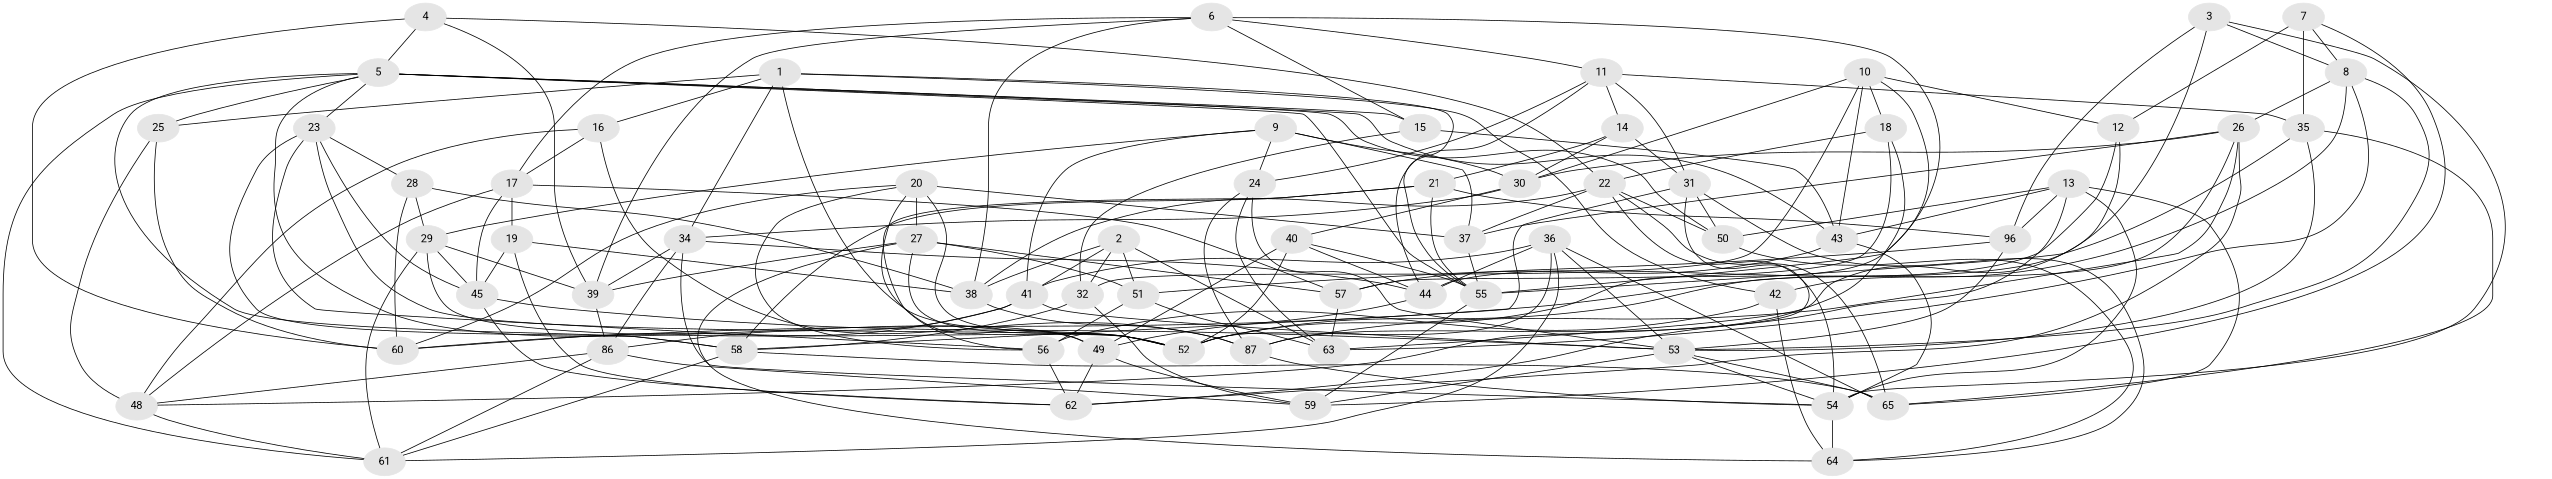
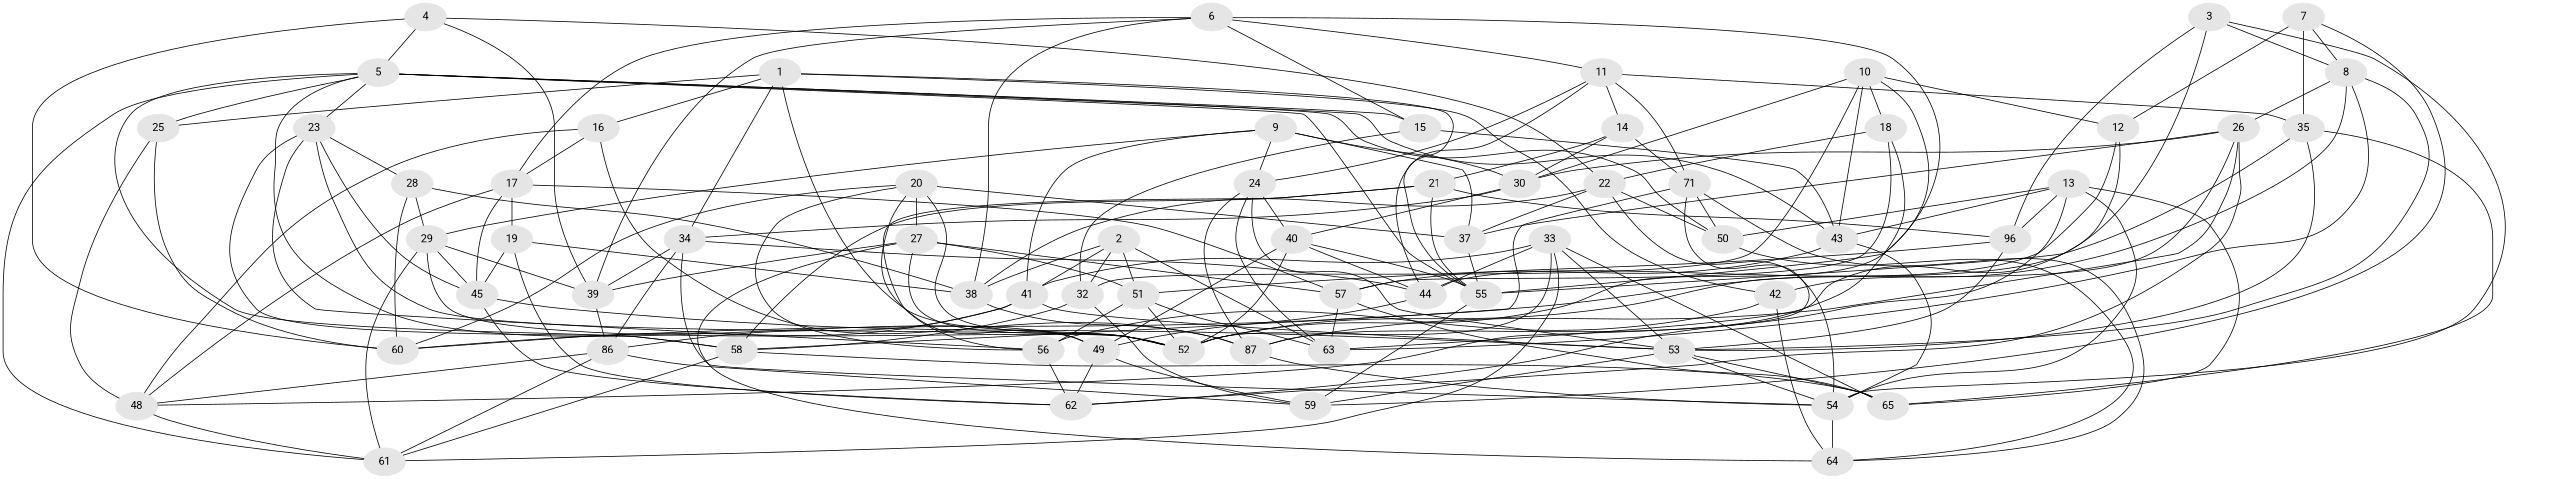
  graph {
    fontname=Roboto
    node [color=gray90 fontname=Roboto style=filled]
    edge [fontname=Roboto weight=1.0]
    1
    16
    25
    34
    42
    52
    55
    17
    n9 [label=87]
    48
    60
    54
    39
    44
    n15 [label=86]
    64
    56
    59
    2
    32
    38
    41
    51
    63
    58
    53
    3
    8
    n29 [label=96]
    26
    4
    5
    22
    15
    23
    43
    49
    50
    61
    37
    45
    28
    57
    62
    65
    6
    11
    35
    24
    14
-   31
+   31 [label=71]
    19
    7
    12
    30
    9
    29
    40
    10
    18
    21
    13
    20
    27
-   33 [label=36]
+   33
    1 -- 16
    1 -- 25
    1 -- 34
    1 -- 42
    1 -- 52
    1 -- 55
    16 -- 17
    16 -- n9
    16 -- 48
    25 -- 48
    25 -- 60
    34 -- 54
    34 -- 39
    34 -- 44
    34 -- n15
    42 -- 64
    42 -- 56 [weight=3.0]
    55 -- 59
    17 -- 48
    17 -- 45
    17 -- 57
    17 -- 19
    n9 -- 54
    48 -- 61
    54 -- 64
    39 -- n15
    44 -- 49
    n15 -- 48
    n15 -- 59
    n15 -- 61
    56 -- 62
    2 -- 32
    2 -- 38
    2 -- 41
    2 -- 51
    2 -- 63
    32 -- 59
    32 -- 58
    38 -- n9
    41 -- 60
    41 -- n15
    41 -- 53
+   51 -- 52
    51 -- 56
    51 -- 63
    58 -- 61
    58 -- 65
    53 -- 54
    53 -- 59
    53 -- 65
    3 -- 52
    3 -- 54
    3 -- 8
    3 -- n29
    8 -- 60
    8 -- 63
    8 -- 53
    8 -- 26
    n29 -- 51
    n29 -- 53
    26 -- 42
    26 -- n9
    26 -- 37
    26 -- 62
    26 -- 30
    4 -- 60
    4 -- 39
    4 -- 5
    4 -- 22
    5 -- 25
    5 -- 55
    5 -- 58
    5 -- 15
    5 -- 23
    5 -- 43
    5 -- 49
    5 -- 50
    5 -- 61
    22 -- 54
    22 -- 38
    22 -- 50
    22 -- 37
    15 -- 32
    15 -- 43
    23 -- 52
    23 -- 56
    23 -- 58
    23 -- 45
    23 -- 28
    43 -- 54
    43 -- 57
    49 -- 59
    49 -- 62
    50 -- 64
    37 -- 55
    45 -- 53
    45 -- 62
    28 -- 60
    28 -- 38
    28 -- 29
    57 -- 63
-   22 -- 65
+   57 -- 65
    6 -- 55
    6 -- 17
    6 -- 39
    6 -- 38
    6 -- 15
    6 -- 11
    11 -- 44
    11 -- 35
    11 -- 24
    11 -- 14
    11 -- 31
    35 -- 55
    35 -- 53
    35 -- 65
    24 -- n9
    24 -- 63
    24 -- 53
+   24 -- 40
    14 -- 31
    14 -- 30
    14 -- 21
    31 -- 48
    31 -- 64
    31 -- 58
    31 -- 50
    19 -- 38
    19 -- 45
    19 -- 62
    7 -- 59
    7 -- 8
    7 -- 35 [weight=2.0]
    7 -- 12
    12 -- n9
    12 -- 44
    30 -- 34
    30 -- 40
    9 -- 41
    9 -- 37 [weight=2.0]
    9 -- 24
    9 -- 30
    9 -- 29
    29 -- 52
    29 -- 39
    29 -- 61
    29 -- 45
    40 -- 52
    40 -- 55
    40 -- 44
    40 -- 49
    10 -- 52
    10 -- 32
    10 -- 43
    10 -- 12
    10 -- 30
    10 -- 18
    18 -- 63
    18 -- 22
    18 -- 57
    21 -- 55
    21 -- 56
    21 -- 58
    21 -- n29 [weight=2.0]
    13 -- 54
    13 -- n29
    13 -- 43
    13 -- 50
    13 -- 62
    13 -- 65
    20 -- 52
    20 -- 60
    20 -- 56
    20 -- 49
    20 -- 37
    20 -- 27
    27 -- 52
    27 -- 39
    27 -- 64
    27 -- 51
    27 -- 57
    33 -- 52
    33 -- 44
    33 -- 41
    33 -- 53
    33 -- 61
    33 -- 65
  }
